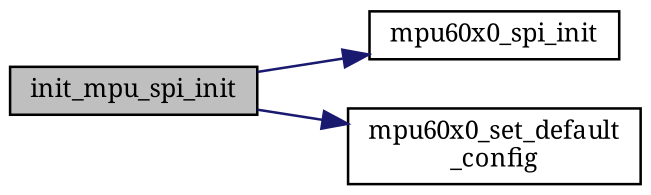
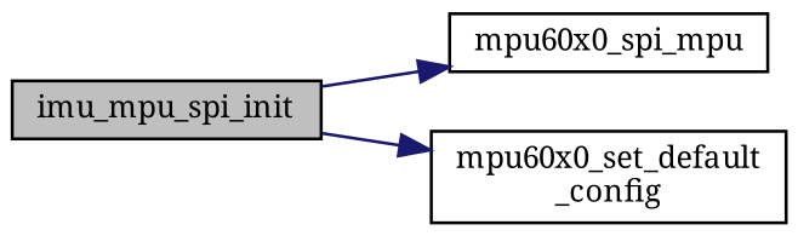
  digraph {
    fontname="Noto Serif"
    rankdir=LR
    node [color=black fillcolor=white fontname="Noto Serif" fontsize=10 shape=record style=filled]
    edge [color=midnightblue fontname="Noto Serif" fontsize=10 labelfontname=FreeSans labelfontsize=10 style=solid]
-   n1 [fillcolor=grey75 fontcolor=black height=0.2 label=init_mpu_spi_init width=0.4]
-   n2 [height=0.2 label=mpu60x0_spi_init width=0.4]
+   n1 [fillcolor=grey75 fontcolor=black height=0.2 label=imu_mpu_spi_init width=0.4]
+   n2 [height=0.2 label=mpu60x0_spi_mpu width=0.4]
    n3 [height=0.2 label="mpu60x0_set_default\l_config" width=0.4]
    n1 -> n2
    n1 -> n3
  }
